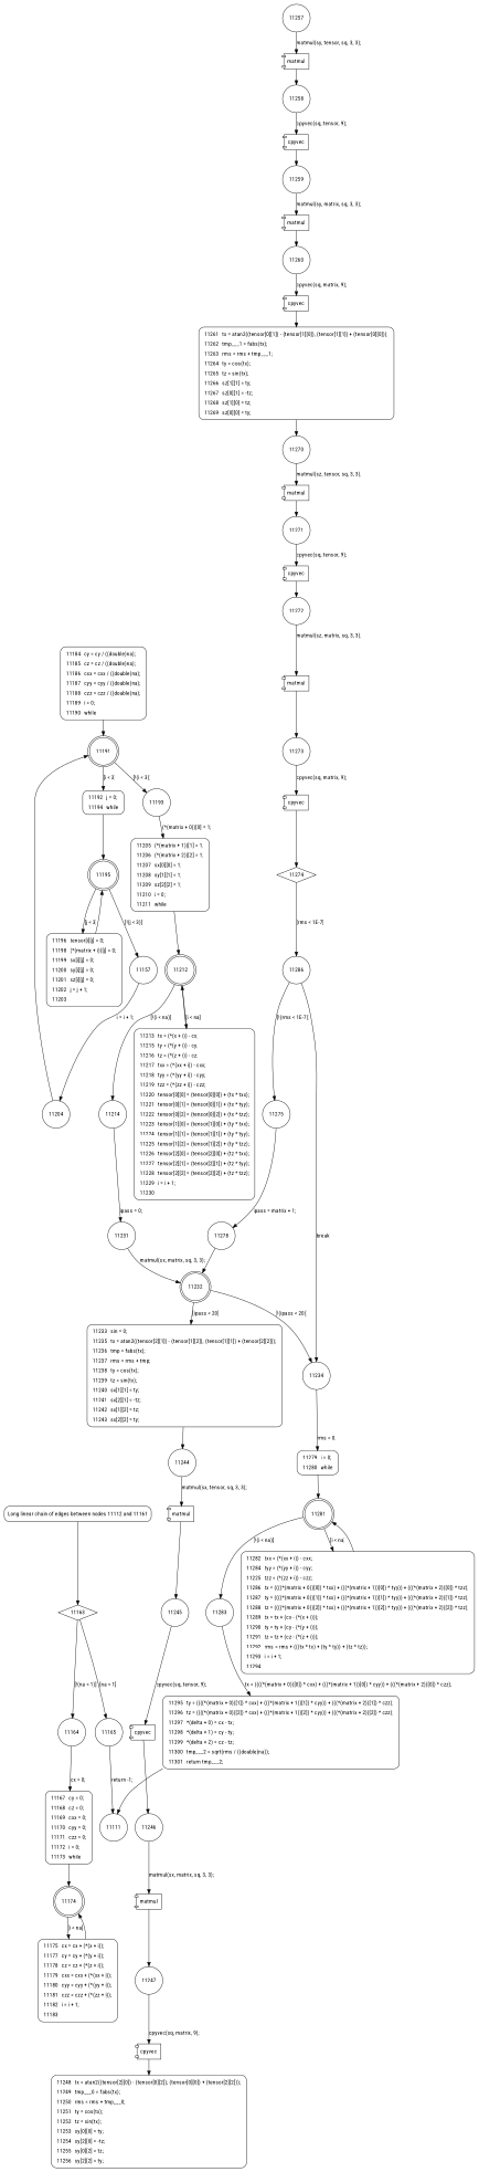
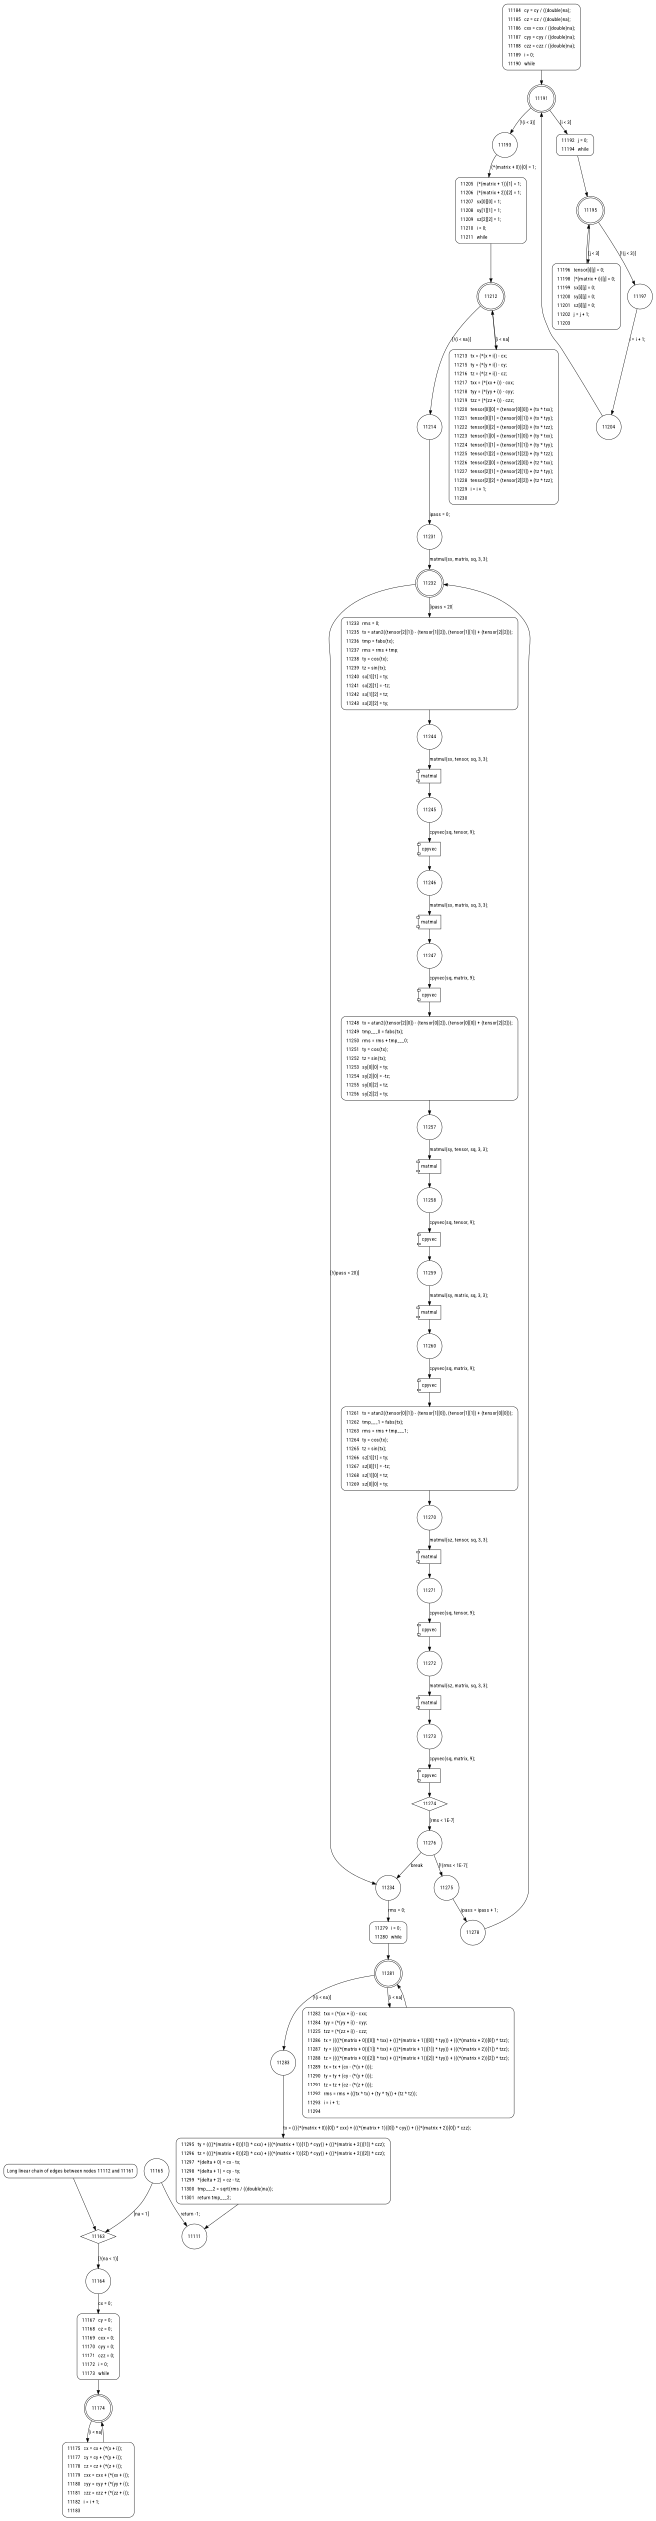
  digraph {
    fontname="Roboto Condensed"
    node [fontname="Roboto Condensed" shape=circle]
    edge [fontname="Roboto Condensed"]
    11163 [shape=diamond]
    11164
    11165
    n4 [fillcolor=white label=<<table border="0" cellborder="0" cellpadding="3" bgcolor="white"><tr><td align="right">11167</td><td align="left">cy = 0;</td></tr><tr><td align="right">11168</td><td align="left">cz = 0;</td></tr><tr><td align="right">11169</td><td align="left">cxx = 0;</td></tr><tr><td align="right">11170</td><td align="left">cyy = 0;</td></tr><tr><td align="right">11171</td><td align="left">czz = 0;</td></tr><tr><td align="right">11172</td><td align="left">i = 0;</td></tr><tr><td align="right">11173</td><td align="left">while</td></tr></table>> penwidth=1 shape=Mrecord style="filled,bold"]
    11111
    11174 [shape=doublecircle]
    n7 [fillcolor=white label=<<table border="0" cellborder="0" cellpadding="3" bgcolor="white"><tr><td align="right">11175</td><td align="left">cx = cx + (*(x + i));</td></tr><tr><td align="right">11177</td><td align="left">cy = cy + (*(y + i));</td></tr><tr><td align="right">11178</td><td align="left">cz = cz + (*(z + i));</td></tr><tr><td align="right">11179</td><td align="left">cxx = cxx + (*(xx + i));</td></tr><tr><td align="right">11180</td><td align="left">cyy = cyy + (*(yy + i));</td></tr><tr><td align="right">11181</td><td align="left">czz = czz + (*(zz + i));</td></tr><tr><td align="right">11182</td><td align="left">i = i + 1;</td></tr><tr><td align="right">11183</td><td align="left"></td></tr></table>> penwidth=1 shape=Mrecord style="filled,bold"]
    n8 [fillcolor=white label=<<table border="0" cellborder="0" cellpadding="3" bgcolor="white"><tr><td align="right">11184</td><td align="left">cy = cy / ((double)na);</td></tr><tr><td align="right">11185</td><td align="left">cz = cz / ((double)na);</td></tr><tr><td align="right">11186</td><td align="left">cxx = cxx / ((double)na);</td></tr><tr><td align="right">11187</td><td align="left">cyy = cyy / ((double)na);</td></tr><tr><td align="right">11188</td><td align="left">czz = czz / ((double)na);</td></tr><tr><td align="right">11189</td><td align="left">i = 0;</td></tr><tr><td align="right">11190</td><td align="left">while</td></tr></table>> penwidth=1 shape=Mrecord style="filled,bold"]
    11191 [shape=doublecircle]
    11193
    n11 [fillcolor=white label=<<table border="0" cellborder="0" cellpadding="3" bgcolor="white"><tr><td align="right">11192</td><td align="left">j = 0;</td></tr><tr><td align="right">11194</td><td align="left">while</td></tr></table>> penwidth=1 shape=Mrecord style="filled,bold"]
    n12 [fillcolor=white label=<<table border="0" cellborder="0" cellpadding="3" bgcolor="white"><tr><td align="right">11205</td><td align="left">(*(matrix + 1))[1] = 1;</td></tr><tr><td align="right">11206</td><td align="left">(*(matrix + 2))[2] = 1;</td></tr><tr><td align="right">11207</td><td align="left">sx[0][0] = 1;</td></tr><tr><td align="right">11208</td><td align="left">sy[1][1] = 1;</td></tr><tr><td align="right">11209</td><td align="left">sz[2][2] = 1;</td></tr><tr><td align="right">11210</td><td align="left">i = 0;</td></tr><tr><td align="right">11211</td><td align="left">while</td></tr></table>> penwidth=1 shape=Mrecord style="filled,bold"]
    11195 [shape=doublecircle]
    11212 [shape=doublecircle]
-   11197 [label=11157]
+   11197
    n16 [fillcolor=white label=<<table border="0" cellborder="0" cellpadding="3" bgcolor="white"><tr><td align="right">11196</td><td align="left">tensor[i][j] = 0;</td></tr><tr><td align="right">11198</td><td align="left">(*(matrix + i))[j] = 0;</td></tr><tr><td align="right">11199</td><td align="left">sx[i][j] = 0;</td></tr><tr><td align="right">11200</td><td align="left">sy[i][j] = 0;</td></tr><tr><td align="right">11201</td><td align="left">sz[i][j] = 0;</td></tr><tr><td align="right">11202</td><td align="left">j = j + 1;</td></tr><tr><td align="right">11203</td><td align="left"></td></tr></table>> penwidth=1 shape=Mrecord style="filled,bold"]
    11204
    11214
    n19 [fillcolor=white label=<<table border="0" cellborder="0" cellpadding="3" bgcolor="white"><tr><td align="right">11213</td><td align="left">tx = (*(x + i)) - cx;</td></tr><tr><td align="right">11215</td><td align="left">ty = (*(y + i)) - cy;</td></tr><tr><td align="right">11216</td><td align="left">tz = (*(z + i)) - cz;</td></tr><tr><td align="right">11217</td><td align="left">txx = (*(xx + i)) - cxx;</td></tr><tr><td align="right">11218</td><td align="left">tyy = (*(yy + i)) - cyy;</td></tr><tr><td align="right">11219</td><td align="left">tzz = (*(zz + i)) - czz;</td></tr><tr><td align="right">11220</td><td align="left">tensor[0][0] = (tensor[0][0]) + (tx * txx);</td></tr><tr><td align="right">11221</td><td align="left">tensor[0][1] = (tensor[0][1]) + (tx * tyy);</td></tr><tr><td align="right">11222</td><td align="left">tensor[0][2] = (tensor[0][2]) + (tx * tzz);</td></tr><tr><td align="right">11223</td><td align="left">tensor[1][0] = (tensor[1][0]) + (ty * txx);</td></tr><tr><td align="right">11224</td><td align="left">tensor[1][1] = (tensor[1][1]) + (ty * tyy);</td></tr><tr><td align="right">11225</td><td align="left">tensor[1][2] = (tensor[1][2]) + (ty * tzz);</td></tr><tr><td align="right">11226</td><td align="left">tensor[2][0] = (tensor[2][0]) + (tz * txx);</td></tr><tr><td align="right">11227</td><td align="left">tensor[2][1] = (tensor[2][1]) + (tz * tyy);</td></tr><tr><td align="right">11228</td><td align="left">tensor[2][2] = (tensor[2][2]) + (tz * tzz);</td></tr><tr><td align="right">11229</td><td align="left">i = i + 1;</td></tr><tr><td align="right">11230</td><td align="left"></td></tr></table>> penwidth=1 shape=Mrecord style="filled,bold"]
    11231
    11232 [shape=doublecircle]
    11234
-   n23 [fillcolor=white label=<<table border="0" cellborder="0" cellpadding="3" bgcolor="white"><tr><td align="right">11233</td><td align="left">sin = 0;</td></tr><tr><td align="right">11235</td><td align="left">tx = atan2((tensor[2][1]) - (tensor[1][2]), (tensor[1][1]) + (tensor[2][2]));</td></tr><tr><td align="right">11236</td><td align="left">tmp = fabs(tx);</td></tr><tr><td align="right">11237</td><td align="left">rms = rms + tmp;</td></tr><tr><td align="right">11238</td><td align="left">ty = cos(tx);</td></tr><tr><td align="right">11239</td><td align="left">tz = sin(tx);</td></tr><tr><td align="right">11240</td><td align="left">sx[1][1] = ty;</td></tr><tr><td align="right">11241</td><td align="left">sx[2][1] = -tz;</td></tr><tr><td align="right">11242</td><td align="left">sx[1][2] = tz;</td></tr><tr><td align="right">11243</td><td align="left">sx[2][2] = ty;</td></tr></table>> penwidth=1 shape=Mrecord style="filled,bold"]
+   n23 [fillcolor=white label=<<table border="0" cellborder="0" cellpadding="3" bgcolor="white"><tr><td align="right">11233</td><td align="left">rms = 0;</td></tr><tr><td align="right">11235</td><td align="left">tx = atan2((tensor[2][1]) - (tensor[1][2]), (tensor[1][1]) + (tensor[2][2]));</td></tr><tr><td align="right">11236</td><td align="left">tmp = fabs(tx);</td></tr><tr><td align="right">11237</td><td align="left">rms = rms + tmp;</td></tr><tr><td align="right">11238</td><td align="left">ty = cos(tx);</td></tr><tr><td align="right">11239</td><td align="left">tz = sin(tx);</td></tr><tr><td align="right">11240</td><td align="left">sx[1][1] = ty;</td></tr><tr><td align="right">11241</td><td align="left">sx[2][1] = -tz;</td></tr><tr><td align="right">11242</td><td align="left">sx[1][2] = tz;</td></tr><tr><td align="right">11243</td><td align="left">sx[2][2] = ty;</td></tr></table>> penwidth=1 shape=Mrecord style="filled,bold"]
    n24 [fillcolor=white label=<<table border="0" cellborder="0" cellpadding="3" bgcolor="white"><tr><td align="right">11279</td><td align="left">i = 0;</td></tr><tr><td align="right">11280</td><td align="left">while</td></tr></table>> penwidth=1 shape=Mrecord style="filled,bold"]
    11244
    11281 [shape=doublecircle]
    n27 [label=matmul shape=component]
    11245
    n29 [label=cpyvec shape=component]
    11246
    n31 [label=matmul shape=component]
    11247
    n33 [label=cpyvec shape=component]
    n34 [fillcolor=white label=<<table border="0" cellborder="0" cellpadding="3" bgcolor="white"><tr><td align="right">11248</td><td align="left">tx = atan2((tensor[2][0]) - (tensor[0][2]), (tensor[0][0]) + (tensor[2][2]));</td></tr><tr><td align="right">11249</td><td align="left">tmp___0 = fabs(tx);</td></tr><tr><td align="right">11250</td><td align="left">rms = rms + tmp___0;</td></tr><tr><td align="right">11251</td><td align="left">ty = cos(tx);</td></tr><tr><td align="right">11252</td><td align="left">tz = sin(tx);</td></tr><tr><td align="right">11253</td><td align="left">sy[0][0] = ty;</td></tr><tr><td align="right">11254</td><td align="left">sy[2][0] = -tz;</td></tr><tr><td align="right">11255</td><td align="left">sy[0][2] = tz;</td></tr><tr><td align="right">11256</td><td align="left">sy[2][2] = ty;</td></tr></table>> penwidth=1 shape=Mrecord style="filled,bold"]
    11257
    n36 [label=matmul shape=component]
    11258
    n38 [label=cpyvec shape=component]
    11259
    n40 [label=matmul shape=component]
    11260
    n42 [label=cpyvec shape=component]
    n43 [fillcolor=white label=<<table border="0" cellborder="0" cellpadding="3" bgcolor="white"><tr><td align="right">11261</td><td align="left">tx = atan2((tensor[0][1]) - (tensor[1][0]), (tensor[1][1]) + (tensor[0][0]));</td></tr><tr><td align="right">11262</td><td align="left">tmp___1 = fabs(tx);</td></tr><tr><td align="right">11263</td><td align="left">rms = rms + tmp___1;</td></tr><tr><td align="right">11264</td><td align="left">ty = cos(tx);</td></tr><tr><td align="right">11265</td><td align="left">tz = sin(tx);</td></tr><tr><td align="right">11266</td><td align="left">sz[1][1] = ty;</td></tr><tr><td align="right">11267</td><td align="left">sz[0][1] = -tz;</td></tr><tr><td align="right">11268</td><td align="left">sz[1][0] = tz;</td></tr><tr><td align="right">11269</td><td align="left">sz[0][0] = ty;</td></tr></table>> penwidth=1 shape=Mrecord style="filled,bold"]
    11270
    n45 [label=matmul shape=component]
    11271
    n47 [label=cpyvec shape=component]
    11272
    n49 [label=matmul shape=component]
    11273
    n51 [label=cpyvec shape=component]
    11274 [shape=diamond]
-   11276 [label=11286]
+   11276
    11275
    11278
    11283
    n57 [fillcolor=white label=<<table border="0" cellborder="0" cellpadding="3" bgcolor="white"><tr><td align="right">11282</td><td align="left">txx = (*(xx + i)) - cxx;</td></tr><tr><td align="right">11284</td><td align="left">tyy = (*(yy + i)) - cyy;</td></tr><tr><td align="right">11225</td><td align="left">tzz = (*(zz + i)) - czz;</td></tr><tr><td align="right">11286</td><td align="left">tx = ((((*(matrix + 0))[0]) * txx) + (((*(matrix + 1))[0]) * tyy)) + (((*(matrix + 2))[0]) * tzz);</td></tr><tr><td align="right">11287</td><td align="left">ty = ((((*(matrix + 0))[1]) * txx) + (((*(matrix + 1))[1]) * tyy)) + (((*(matrix + 2))[1]) * tzz);</td></tr><tr><td align="right">11288</td><td align="left">tz = ((((*(matrix + 0))[2]) * txx) + (((*(matrix + 1))[2]) * tyy)) + (((*(matrix + 2))[2]) * tzz);</td></tr><tr><td align="right">11289</td><td align="left">tx = tx + (cx - (*(x + i)));</td></tr><tr><td align="right">11290</td><td align="left">ty = ty + (cy - (*(y + i)));</td></tr><tr><td align="right">11291</td><td align="left">tz = tz + (cz - (*(z + i)));</td></tr><tr><td align="right">11292</td><td align="left">rms = rms + (((tx * tx) + (ty * ty)) + (tz * tz));</td></tr><tr><td align="right">11293</td><td align="left">i = i + 1;</td></tr><tr><td align="right">11294</td><td align="left"></td></tr></table>> penwidth=1 shape=Mrecord style="filled,bold"]
    n58 [fillcolor=white label=<<table border="0" cellborder="0" cellpadding="3" bgcolor="white"><tr><td align="right">11295</td><td align="left">ty = ((((*(matrix + 0))[1]) * cxx) + (((*(matrix + 1))[1]) * cyy)) + (((*(matrix + 2))[1]) * czz);</td></tr><tr><td align="right">11296</td><td align="left">tz = ((((*(matrix + 0))[2]) * cxx) + (((*(matrix + 1))[2]) * cyy)) + (((*(matrix + 2))[2]) * czz);</td></tr><tr><td align="right">11297</td><td align="left">*(delta + 0) = cx - tx;</td></tr><tr><td align="right">11298</td><td align="left">*(delta + 1) = cy - ty;</td></tr><tr><td align="right">11299</td><td align="left">*(delta + 2) = cz - tz;</td></tr><tr><td align="right">11300</td><td align="left">tmp___2 = sqrt(rms / ((double)na));</td></tr><tr><td align="right">11301</td><td align="left">return tmp___2;</td></tr></table>> penwidth=1 shape=Mrecord style="filled,bold"]
    n59 [fillcolor=white label="Long linear chain of edges between nodes 11112 and 11161" penwidth=1 shape=Mrecord style="filled,bold"]
    11163 -> 11164 [label="[!(na < 1)]"]
-   11163 -> 11165 [label="[na < 1]"]
+   11165 -> 11163 [label="[na < 1]"]
    11164 -> n4 [label="cx = 0;"]
    11165 -> 11111 [label="return -1;"]
    n4 -> 11174
    11174 -> n7 [label="[i < na]"]
    n7 -> 11174
    n8 -> 11191
    11191 -> 11193 [label="[!(i < 3)]"]
    11191 -> n11 [label="[i < 3]"]
    11193 -> n12 [label="(*(matrix + 0))[0] = 1;"]
    n11 -> 11195
    n12 -> 11212
    11195 -> 11197 [label="[!(j < 3)]"]
    11195 -> n16 [label="[j < 3]"]
    11212 -> 11214 [label="[!(i < na)]"]
    11212 -> n19 [label="[i < na]"]
    11197 -> 11204 [label="i = i + 1;"]
    n16 -> 11195
    11204 -> 11191
    11214 -> 11231 [label="ipass = 0;"]
    n19 -> 11212
    11231 -> 11232 [label="matmul(sx, matrix, sq, 3, 3);"]
    11232 -> 11234 [label="[!(ipass < 20)]"]
    11232 -> n23 [label="[ipass < 20]"]
    11234 -> n24 [label="rms = 0;"]
    n23 -> 11244
    n24 -> 11281
    11244 -> n27 [label="matmul(sx, tensor, sq, 3, 3);"]
    11281 -> 11283 [label="[!(i < na)]"]
    11281 -> n57 [label="[i < na]"]
    n27 -> 11245
    11245 -> n29 [label="cpyvec(sq, tensor, 9);"]
    n29 -> 11246
    11246 -> n31 [label="matmul(sx, matrix, sq, 3, 3);"]
    n31 -> 11247
    11247 -> n33 [label="cpyvec(sq, matrix, 9);"]
    n33 -> n34
+   n34 -> 11257
    11257 -> n36 [label="matmul(sy, tensor, sq, 3, 3);"]
    n36 -> 11258
    11258 -> n38 [label="cpyvec(sq, tensor, 9);"]
    n38 -> 11259
    11259 -> n40 [label="matmul(sy, matrix, sq, 3, 3);"]
    n40 -> 11260
    11260 -> n42 [label="cpyvec(sq, matrix, 9);"]
    n42 -> n43
    n43 -> 11270
    11270 -> n45 [label="matmul(sz, tensor, sq, 3, 3);"]
    n45 -> 11271
    11271 -> n47 [label="cpyvec(sq, tensor, 9);"]
    n47 -> 11272
    11272 -> n49 [label="matmul(sz, matrix, sq, 3, 3);"]
    n49 -> 11273
    11273 -> n51 [label="cpyvec(sq, matrix, 9);"]
    n51 -> 11274
    11274 -> 11276 [label="[rms < 1E-7]"]
    11276 -> 11234 [label=break]
    11276 -> 11275 [label="[!(rms < 1E-7)]"]
-   11275 -> 11278 [label="ipass = matrix + 1;"]
+   11275 -> 11278 [label="ipass = ipass + 1;"]
    11278 -> 11232
    11283 -> n58 [label="tx = ((((*(matrix + 0))[0]) * cxx) + (((*(matrix + 1))[0]) * cyy)) + (((*(matrix + 2))[0]) * czz);"]
    n57 -> 11281
    n58 -> 11111
    n59 -> 11163
  }
